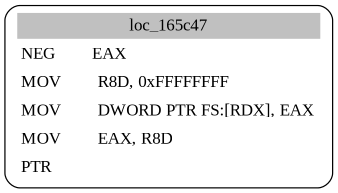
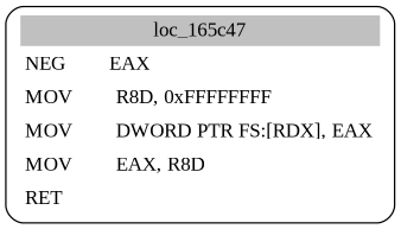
  digraph {
    fontname="Liberation Serif"
-   n1 [fontname="Liberation Serif" label=<<table border="0" cellborder="0" cellpadding="3"><tr><td align="center" colspan="2" bgcolor="grey">loc_165c47</td></tr><tr><td align="left">NEG        EAX</td></tr><tr><td align="left">MOV        R8D, 0xFFFFFFFF</td></tr><tr><td align="left">MOV        DWORD PTR FS:[RDX], EAX</td></tr><tr><td align="left">MOV        EAX, R8D</td></tr><tr><td align="left">PTR        </td></tr></table>> shape=Mrecord]
+   n1 [fontname="Liberation Serif" label=<<table border="0" cellborder="0" cellpadding="3"><tr><td align="center" colspan="2" bgcolor="grey">loc_165c47</td></tr><tr><td align="left">NEG        EAX</td></tr><tr><td align="left">MOV        R8D, 0xFFFFFFFF</td></tr><tr><td align="left">MOV        DWORD PTR FS:[RDX], EAX</td></tr><tr><td align="left">MOV        EAX, R8D</td></tr><tr><td align="left">RET        </td></tr></table>> shape=Mrecord]
  }
